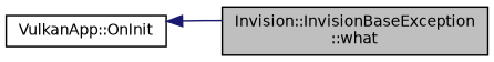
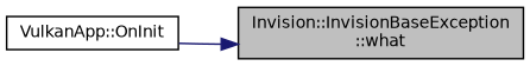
  digraph {
    rankdir=RL
    node [color=black fontname=Helvetica fontsize=10 shape=record style=filled]
    n1 [fillcolor=grey75 fontcolor=black height=0.2 label="Invision::InvisionBaseException\l::what" width=0.4]
    n2 [fillcolor=white height=0.2 label="VulkanApp::OnInit" width=0.4]
-   n2 -> n1 [color=midnightblue dir=back fontname=Helvetica fontsize=10 labelfontname=Helvetica labelfontsize=10 style=solid]
+   n1 -> n2 [color=midnightblue dir=back fontname=Helvetica fontsize=10 labelfontname=Helvetica labelfontsize=10 style=solid]
  }
